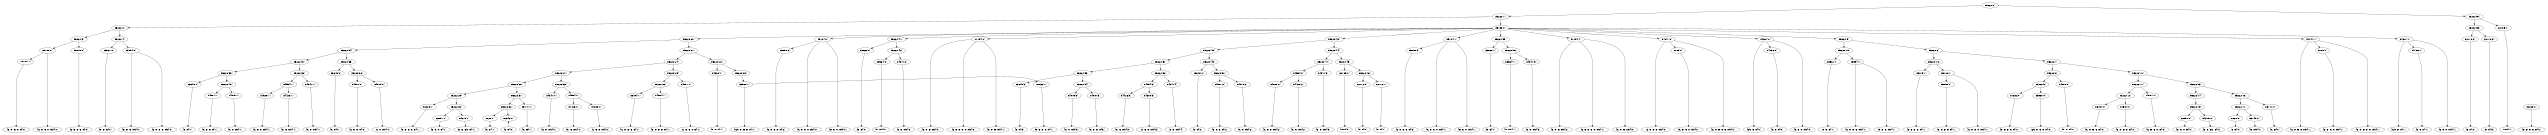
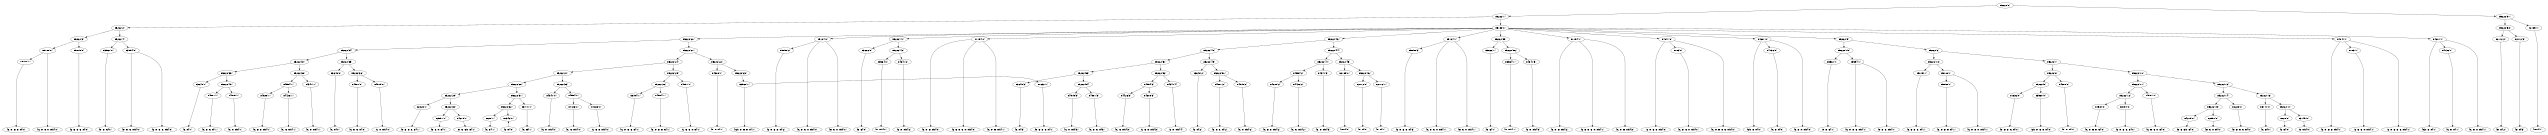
  digraph {
    "L5222(0)"
    "L5222(1)"
    "L5222(57)"
    "L5222(2)"
    "L5188(0)"
    "L5222(58)"
    "L2185(1)"
    "L5222(3)"
    "L5222(4)"
    "L4047(0)"
    "L4607(0)"
    "L5222(5)"
    "L4047(1)"
    "L4607(1)"
    "L5222(20)"
    "L5124(0)"
    "L5222(41)"
    "L1194(0)"
    "L5222(43)"
    "L5124(1)"
    "L5222(55)"
    "L1194(1)"
    "L2172(2)"
    "L2172(3)"
    "L5075(0)"
    "L5100(0)"
    "L3594(0)"
    "L3561(0)"
    "L783(0)"
    "L4136(0)"
    "L5222(6)"
    "L5222(19)"
    "L783(1)"
    "L4136(1)"
    "L5222(21)"
    "L5222(34)"
    "L5098(2)"
    "L5222(42)"
    "L3666(0)"
    "L5222(44)"
    "L5222(48)"
    "L5098(3)"
    "L5222(56)"
    "L3666(1)"
    "L5098(0)"
    "L5222(7)"
    "L5222(18)"
    "L3594(1)"
    "L3561(1)"
    "L5222(22)"
    "L5222(24)"
    "L5222(35)"
    "L5222(37)"
    "L4341(2)"
    "L3564(0)"
    "L5222(45)"
    "L5222(47)"
    "L5222(49)"
    "L5222(51)"
    "L4341(5)"
    "L3564(1)"
    "L5222(8)"
    "L5222(10)"
    "L5075(1)"
    "L5100(1)"
    "L5222(23)"
    "L4388(1)"
    "L5222(25)"
    "L5222(27)"
    "L5222(36)"
    "L3648(0)"
    "L5222(38)"
    "L5222(39)"
    "L5222(46)"
    "L2185(0)"
    "L4341(3)"
    "L4554(2)"
    "L5222(50)"
    "L3648(2)"
    "L5222(52)"
    "L5222(53)"
    "L5222(9)"
    "L4388(0)"
    "L5222(11)"
    "L5222(13)"
    "L5098(1)"
    "L1632(1)"
    "L3560(1)"
    "L5222(26)"
    "L4891(1)"
    "L5222(28)"
    "L5222(33)"
    "L4981(0)"
    "L4915(0)"
    "L4341(1)"
    "L4554(1)"
    "L5222(40)"
    "L3648(1)"
    "L2172(0)"
    "L2172(1)"
    "L4608(2)"
    "L4426(2)"
    "L4981(2)"
    "L4915(2)"
    "L4341(4)"
    "L4554(3)"
    "L5222(54)"
    "L3648(3)"
    "L1632(0)"
    "L3560(0)"
    "L5222(12)"
    "L4891(0)"
    "L5222(14)"
    "L5222(16)"
    "L4584(1)"
    "L3194(1)"
    "L5222(29)"
    "L5222(31)"
    "L4341(0)"
    "L4554(0)"
    "L4608(1)"
    "L4426(1)"
    "L4981(1)"
    "L4915(1)"
    "L4608(3)"
    "L4426(3)"
    "L4981(3)"
    "L4915(3)"
    "L4584(0)"
    "L3194(0)"
    "L5222(15)"
    "L2228(0)"
    "L3741(0)"
    "L5222(17)"
    "L5222(30)"
    "L2228(1)"
    "L3741(1)"
    "L5222(32)"
    "L4608(0)"
    "L4426(0)"
    "L4279(0)"
    "L2991(0)"
    "L820(0)"
    "L3149(0)"
    "L4279(1)"
    "L2991(1)"
    "L820(1)"
    "L1342(0)"
    "[C  E  F  G  A](0)"
    "[C  D  E  F  A](0)"
    "[C  D  F  A  Ais](0)"
    "[C  D  F  G  Ais](0)"
    "[D  F  G  Ais](0)"
    "[D  F  G](0)"
    "[C  E  G  A  Ais](0)"
    "[C  D  E  F  G  Ais](0)"
    "[C  D  E  F  Ais](0)"
    "[C  F  A](0)"
    "[C  F  A  Ais](0)"
    "[Cis  F  A](0)"
    "[D  E  F  G  A](0)"
    "[Cis  D  E  F  A](0)"
    "[D  F  A](0)"
    "[C  D  E  F  G](0)"
    "[C  D  E  G  B](0)"
    "[C  E  G  A  B](0)"
    "[F  G  Gis  B](0)"
    "[F  G  A  B](0)"
    "[D  E  F  G  B](0)"
    "[C  E](0)"
    "[C  B](0)"
    "[G  Ais](0)"
    "[C  E  F  G  A](1)"
    "[C  D  E  F  A](1)"
    "[C  D  F  A  Ais](1)"
    "[C  D  F  G  Ais](1)"
    "[D  F  G  Ais](1)"
    "[D  F  G](1)"
    "[C  E  G  A  Ais](1)"
    "[C  D  E  F  G  Ais](1)"
    "[C  D  E  F  Ais](1)"
    "[C  F  A](1)"
    "[C  F  A  Ais](1)"
    "[Cis  F  A](1)"
    "[D  E  F  G  A](1)"
    "[Cis  D  E  F  A](1)"
    "[D  F  A](1)"
    "[C  D  E  F  G](1)"
    "[C  D  E  G  B](1)"
    "[C  E  G  A  B](1)"
    "[F  G  Gis  B](1)"
    "[F  G  A  B](1)"
    "[D  E  F  G  B](1)"
    "[C  E](1)"
    "[C  B](1)"
    "[C  D](0)"
    "[C  D  Ais](0)"
    "[C  E  F  Ais](0)"
    "[C  G  Ais](0)"
    "[C  F  G  A](0)"
    "[C  A  Ais](0)"
    "[C  A](0)"
    "[C  D  Ais](1)"
    "[C  E  F  Ais](1)"
    "[C  G  Ais](1)"
    "[C  F  G  A](1)"
    "[C  A  Ais](1)"
    "[C  A](1)"
    "[C  D  E  F  A](2)"
    "[C  F  G  A  Ais](0)"
    "[F  G  A  Ais](0)"
    "[C  D  Ais](2)"
    "[A  Ais](0)"
    "[F  G](0)"
    "[C  D  E  Ais](0)"
    "[C  E  F  G  A  Ais](0)"
    "[C  D  E  Ais](1)"
    "[F  A](0)"
    "[F  A](1)"
    "[rest](0)"
    "[C  D  Ais](3)"
    "[C  E  F  Ais](2)"
    "[C  G  Ais](2)"
    "[C  F  G  A](2)"
    "[C  A  Ais](2)"
    "[C  A](2)"
    "[C  D  Ais](4)"
    "[C  E  F  Ais](3)"
    "[C  G  Ais](3)"
    "[C  F  G  A](3)"
    "[C  A  Ais](3)"
    "[C  A](3)"
    "[C  D  E  F  A](3)"
    "[C  F  G  A  Ais](1)"
    "[F  G  A  Ais](1)"
    "[C  D  Ais](5)"
    "[A  Ais](1)"
    "[F  G](1)"
    "[C  D  E  Ais](2)"
    "[C  E  F  G  A  Ais](1)"
    "[C  D  E  Ais](3)"
    "[F  A](2)"
    "[F  A](3)"
    "[rest](1)"
    subgraph sub_1 {
      rank=min
      "L5222(0)"
    }
    subgraph sub_2 {
      rank=same
      "L5222(1)"
      "L5222(57)"
    }
    subgraph sub_3 {
      rank=same
      "L5222(2)"
      "L5188(0)"
      "L5222(58)"
      "L2185(1)"
    }
    subgraph sub_4 {
      rank=same
      "L5222(3)"
      "L5222(4)"
      "L4047(0)"
      "L4607(0)"
      "L5222(5)"
      "L4047(1)"
      "L4607(1)"
      "L5222(20)"
      "L5124(0)"
      "L5222(41)"
      "L1194(0)"
      "L5222(43)"
      "L5124(1)"
      "L5222(55)"
      "L1194(1)"
      "L2172(2)"
      "L2172(3)"
    }
    subgraph sub_5 {
      rank=same
      "L5075(0)"
      "L5100(0)"
      "L3594(0)"
      "L3561(0)"
      "L783(0)"
      "L4136(0)"
      "L5222(6)"
      "L5222(19)"
      "L783(1)"
      "L4136(1)"
      "L5222(21)"
      "L5222(34)"
      "L5098(2)"
      "L5222(42)"
      "L3666(0)"
      "L5222(44)"
      "L5222(48)"
      "L5098(3)"
      "L5222(56)"
      "L3666(1)"
    }
    subgraph sub_6 {
      rank=same
      "L5098(0)"
      "L5222(7)"
      "L5222(18)"
      "L3594(1)"
      "L3561(1)"
      "L5222(22)"
      "L5222(24)"
      "L5222(35)"
      "L5222(37)"
      "L4341(2)"
      "L3564(0)"
      "L5222(45)"
      "L5222(47)"
      "L5222(49)"
      "L5222(51)"
      "L4341(5)"
      "L3564(1)"
    }
    subgraph sub_7 {
      rank=same
      "L5222(8)"
      "L5222(10)"
      "L5075(1)"
      "L5100(1)"
      "L5222(23)"
      "L4388(1)"
      "L5222(25)"
      "L5222(27)"
      "L5222(36)"
      "L3648(0)"
      "L5222(38)"
      "L5222(39)"
      "L5222(46)"
      "L2185(0)"
      "L4341(3)"
      "L4554(2)"
      "L5222(50)"
      "L3648(2)"
      "L5222(52)"
      "L5222(53)"
    }
    subgraph sub_8 {
      rank=same
      "L5222(9)"
      "L4388(0)"
      "L5222(11)"
      "L5222(13)"
      "L5098(1)"
      "L1632(1)"
      "L3560(1)"
      "L5222(26)"
      "L4891(1)"
      "L5222(28)"
      "L5222(33)"
      "L4981(0)"
      "L4915(0)"
      "L4341(1)"
      "L4554(1)"
      "L5222(40)"
      "L3648(1)"
      "L2172(0)"
      "L2172(1)"
      "L4608(2)"
      "L4426(2)"
      "L4981(2)"
      "L4915(2)"
      "L4341(4)"
      "L4554(3)"
      "L5222(54)"
      "L3648(3)"
    }
    subgraph sub_9 {
      rank=same
      "L1632(0)"
      "L3560(0)"
      "L5222(12)"
      "L4891(0)"
      "L5222(14)"
      "L5222(16)"
      "L4584(1)"
      "L3194(1)"
      "L5222(29)"
      "L5222(31)"
      "L4341(0)"
      "L4554(0)"
      "L4608(1)"
      "L4426(1)"
      "L4981(1)"
      "L4915(1)"
      "L4608(3)"
      "L4426(3)"
      "L4981(3)"
      "L4915(3)"
    }
    subgraph sub_10 {
      rank=same
      "L4584(0)"
      "L3194(0)"
      "L5222(15)"
      "L2228(0)"
      "L3741(0)"
      "L5222(17)"
      "L5222(30)"
      "L2228(1)"
      "L3741(1)"
      "L5222(32)"
      "L4608(0)"
      "L4426(0)"
    }
    subgraph sub_11 {
      rank=same
      "L4279(0)"
      "L2991(0)"
      "L820(0)"
      "L3149(0)"
      "L4279(1)"
      "L2991(1)"
      "L820(1)"
      "L1342(0)"
    }
    subgraph sub_12 {
      rank=max
      "[C  E  F  G  A](0)"
      "[C  D  E  F  A](0)"
      "[C  D  F  A  Ais](0)"
      "[C  D  F  G  Ais](0)"
      "[D  F  G  Ais](0)"
      "[D  F  G](0)"
      "[C  E  G  A  Ais](0)"
      "[C  D  E  F  G  Ais](0)"
      "[C  D  E  F  Ais](0)"
      "[C  F  A](0)"
      "[C  F  A  Ais](0)"
      "[Cis  F  A](0)"
      "[D  E  F  G  A](0)"
      "[Cis  D  E  F  A](0)"
      "[D  F  A](0)"
      "[C  D  E  F  G](0)"
      "[C  D  E  G  B](0)"
      "[C  E  G  A  B](0)"
      "[F  G  Gis  B](0)"
      "[F  G  A  B](0)"
      "[D  E  F  G  B](0)"
      "[C  E](0)"
      "[C  B](0)"
      "[G  Ais](0)"
      "[C  E  F  G  A](1)"
      "[C  D  E  F  A](1)"
      "[C  D  F  A  Ais](1)"
      "[C  D  F  G  Ais](1)"
      "[D  F  G  Ais](1)"
      "[D  F  G](1)"
      "[C  E  G  A  Ais](1)"
      "[C  D  E  F  G  Ais](1)"
      "[C  D  E  F  Ais](1)"
      "[C  F  A](1)"
      "[C  F  A  Ais](1)"
      "[Cis  F  A](1)"
      "[D  E  F  G  A](1)"
      "[Cis  D  E  F  A](1)"
      "[D  F  A](1)"
      "[C  D  E  F  G](1)"
      "[C  D  E  G  B](1)"
      "[C  E  G  A  B](1)"
      "[F  G  Gis  B](1)"
      "[F  G  A  B](1)"
      "[D  E  F  G  B](1)"
      "[C  E](1)"
      "[C  B](1)"
      "[C  D](0)"
      "[C  D  Ais](0)"
      "[C  E  F  Ais](0)"
      "[C  G  Ais](0)"
      "[C  F  G  A](0)"
      "[C  A  Ais](0)"
      "[C  A](0)"
      "[C  D  Ais](1)"
      "[C  E  F  Ais](1)"
      "[C  G  Ais](1)"
      "[C  F  G  A](1)"
      "[C  A  Ais](1)"
      "[C  A](1)"
      "[C  D  E  F  A](2)"
      "[C  F  G  A  Ais](0)"
      "[F  G  A  Ais](0)"
      "[C  D  Ais](2)"
      "[A  Ais](0)"
      "[F  G](0)"
      "[C  D  E  Ais](0)"
      "[C  E  F  G  A  Ais](0)"
      "[C  D  E  Ais](1)"
      "[F  A](0)"
      "[F  A](1)"
      "[rest](0)"
      "[C  D  Ais](3)"
      "[C  E  F  Ais](2)"
      "[C  G  Ais](2)"
      "[C  F  G  A](2)"
      "[C  A  Ais](2)"
      "[C  A](2)"
      "[C  D  Ais](4)"
      "[C  E  F  Ais](3)"
      "[C  G  Ais](3)"
      "[C  F  G  A](3)"
      "[C  A  Ais](3)"
      "[C  A](3)"
      "[C  D  E  F  A](3)"
      "[C  F  G  A  Ais](1)"
      "[F  G  A  Ais](1)"
      "[C  D  Ais](5)"
      "[A  Ais](1)"
      "[F  G](1)"
      "[C  D  E  Ais](2)"
      "[C  E  F  G  A  Ais](1)"
      "[C  D  E  Ais](3)"
      "[F  A](2)"
      "[F  A](3)"
      "[rest](1)"
    }
    "L5222(0)" -> "L5222(1)"
    "L5222(0)" -> "L5222(57)"
    "L5222(1)" -> "L5222(2)"
    "L5222(1)" -> "L5188(0)"
    "L5222(57)" -> "L5222(58)"
    "L5222(57)" -> "L2185(1)"
    "L5222(2)" -> "L5222(3)"
    "L5222(2)" -> "L5222(4)"
    "L5188(0)" -> "L4047(0)"
    "L5188(0)" -> "L4607(0)"
    "L5188(0)" -> "L5222(5)"
    "L5188(0)" -> "L4047(1)"
    "L5188(0)" -> "L4607(1)"
    "L5188(0)" -> "L5222(20)"
    "L5188(0)" -> "L5124(0)"
    "L5188(0)" -> "L5222(41)"
    "L5188(0)" -> "L1194(0)"
    "L5188(0)" -> "L5222(43)"
    "L5188(0)" -> "L5124(1)"
    "L5188(0)" -> "L5222(55)"
    "L5188(0)" -> "L1194(1)"
    "L5222(58)" -> "L2172(2)"
    "L5222(58)" -> "L2172(3)"
    "L2185(1)" -> "[rest](1)"
    "L5222(3)" -> "L5075(0)"
    "L5222(3)" -> "L5100(0)"
    "L5222(4)" -> "L3594(0)"
    "L5222(4)" -> "L3561(0)"
    "L4047(0)" -> "L783(0)"
    "L4047(0)" -> "[C  D  E  F  G  Ais](0)"
    "L4047(0)" -> "[C  D  E  F  Ais](0)"
    "L4607(0)" -> "L4136(0)"
    "L4607(0)" -> "[C  F  A  Ais](0)"
    "L4607(0)" -> "[Cis  F  A](0)"
    "L5222(5)" -> "L5222(6)"
    "L5222(5)" -> "L5222(19)"
    "L4047(1)" -> "L783(1)"
    "L4047(1)" -> "[C  D  E  F  G  Ais](1)"
    "L4047(1)" -> "[C  D  E  F  Ais](1)"
    "L4607(1)" -> "L4136(1)"
    "L4607(1)" -> "[C  F  A  Ais](1)"
    "L4607(1)" -> "[Cis  F  A](1)"
    "L5222(20)" -> "L5222(21)"
    "L5222(20)" -> "L5222(34)"
    "L5124(0)" -> "L5098(2)"
    "L5124(0)" -> "[C  F  G  A  Ais](0)"
    "L5124(0)" -> "[F  G  A  Ais](0)"
    "L5222(41)" -> "L5222(42)"
    "L5222(41)" -> "L3666(0)"
    "L1194(0)" -> "[C  D  E  Ais](0)"
    "L1194(0)" -> "[C  E  F  G  A  Ais](0)"
    "L1194(0)" -> "[C  D  E  Ais](1)"
    "L5222(43)" -> "L5222(44)"
    "L5222(43)" -> "L5222(48)"
    "L5124(1)" -> "L5098(3)"
    "L5124(1)" -> "[C  F  G  A  Ais](1)"
    "L5124(1)" -> "[F  G  A  Ais](1)"
    "L5222(55)" -> "L5222(56)"
    "L5222(55)" -> "L3666(1)"
    "L1194(1)" -> "[C  D  E  Ais](2)"
    "L1194(1)" -> "[C  E  F  G  A  Ais](1)"
    "L1194(1)" -> "[C  D  E  Ais](3)"
    "L2172(2)" -> "[F  A](2)"
    "L2172(3)" -> "[F  A](3)"
    "L5075(0)" -> "[C  E  F  G  A](0)"
    "L5100(0)" -> "L5098(0)"
    "L5100(0)" -> "[C  D  F  A  Ais](0)"
    "L3594(0)" -> "[C  D  F  G  Ais](0)"
    "L3594(0)" -> "[D  F  G  Ais](0)"
    "L3561(0)" -> "[D  F  G](0)"
    "L783(0)" -> "[C  E  G  A  Ais](0)"
    "L4136(0)" -> "[C  F  A](0)"
    "L5222(6)" -> "L5222(7)"
    "L5222(6)" -> "L5222(18)"
    "L5222(19)" -> "L3594(1)"
    "L5222(19)" -> "L3561(1)"
    "L783(1)" -> "[C  E  G  A  Ais](1)"
    "L4136(1)" -> "[C  F  A](1)"
    "L5222(21)" -> "L5222(22)"
    "L5222(21)" -> "L5222(24)"
    "L5222(34)" -> "L5222(35)"
    "L5222(34)" -> "L5222(37)"
    "L5098(2)" -> "[C  D  E  F  A](2)"
    "L5222(42)" -> "L4341(2)"
    "L5222(42)" -> "L3564(0)"
    "L3666(0)" -> "[F  G](0)"
    "L5222(44)" -> "L5222(45)"
    "L5222(44)" -> "L5222(47)"
    "L5222(48)" -> "L5222(49)"
    "L5222(48)" -> "L5222(51)"
    "L5098(3)" -> "[C  D  E  F  A](3)"
    "L5222(56)" -> "L4341(5)"
    "L5222(56)" -> "L3564(1)"
    "L3666(1)" -> "[F  G](1)"
    "L5098(0)" -> "[C  D  E  F  A](0)"
    "L5222(7)" -> "L5222(8)"
    "L5222(7)" -> "L5222(10)"
    "L5222(18)" -> "L5075(1)"
    "L5222(18)" -> "L5100(1)"
    "L3594(1)" -> "[C  D  F  G  Ais](1)"
    "L3594(1)" -> "[D  F  G  Ais](1)"
    "L3561(1)" -> "[D  F  G](1)"
    "L5222(22)" -> "L5222(23)"
    "L5222(22)" -> "L4388(1)"
    "L5222(24)" -> "L5222(25)"
    "L5222(24)" -> "L5222(27)"
    "L5222(35)" -> "L5222(36)"
    "L5222(35)" -> "L3648(0)"
    "L5222(37)" -> "L5222(38)"
    "L5222(37)" -> "L5222(39)"
    "L4341(2)" -> "[C  D  Ais](2)"
    "L3564(0)" -> "[A  Ais](0)"
    "L5222(45)" -> "L5222(46)"
    "L5222(45)" -> "L2185(0)"
    "L5222(47)" -> "L4341(3)"
    "L5222(47)" -> "L4554(2)"
    "L5222(49)" -> "L5222(50)"
    "L5222(49)" -> "L3648(2)"
    "L5222(51)" -> "L5222(52)"
    "L5222(51)" -> "L5222(53)"
    "L4341(5)" -> "[C  D  Ais](5)"
    "L3564(1)" -> "[A  Ais](1)"
    "L5222(8)" -> "L5222(9)"
    "L5222(8)" -> "L4388(0)"
    "L5222(10)" -> "L5222(11)"
    "L5222(10)" -> "L5222(13)"
    "L5075(1)" -> "[C  E  F  G  A](1)"
    "L5100(1)" -> "L5098(1)"
    "L5100(1)" -> "[C  D  F  A  Ais](1)"
    "L5222(23)" -> "L3560(1)"
    "L4388(1)" -> "[D  F  A](1)"
    "L5222(25)" -> "L5222(26)"
    "L5222(25)" -> "L4891(1)"
    "L5222(27)" -> "L5222(28)"
    "L5222(27)" -> "L5222(33)"
    "L5222(36)" -> "L4981(0)"
    "L5222(36)" -> "L4915(0)"
    "L3648(0)" -> "[C  A](0)"
    "L5222(38)" -> "L4341(1)"
    "L5222(38)" -> "L4554(1)"
    "L5222(39)" -> "L5222(40)"
    "L5222(39)" -> "L3648(1)"
    "L5222(46)" -> "L2172(0)"
    "L5222(46)" -> "L2172(1)"
    "L2185(0)" -> "[rest](0)"
    "L4341(3)" -> "[C  D  Ais](3)"
    "L4554(2)" -> "L4608(2)"
    "L4554(2)" -> "L4426(2)"
    "L5222(50)" -> "L4981(2)"
    "L5222(50)" -> "L4915(2)"
    "L3648(2)" -> "[C  A](2)"
    "L5222(52)" -> "L4341(4)"
    "L5222(52)" -> "L4554(3)"
    "L5222(53)" -> "L5222(54)"
    "L5222(53)" -> "L3648(3)"
    "L5222(9)" -> "L1632(0)"
    "L5222(9)" -> "L3560(0)"
    "L4388(0)" -> "[D  F  A](0)"
    "L5222(11)" -> "L5222(12)"
    "L5222(11)" -> "L4891(0)"
    "L5222(13)" -> "L5222(14)"
    "L5222(13)" -> "L5222(16)"
    "L5098(1)" -> "[C  D  E  F  A](1)"
    "L1632(1)" -> "[D  E  F  G  A](1)"
    "L3560(1)" -> "L1632(1)"
    "L3560(1)" -> "[Cis  D  E  F  A](1)"
    "L5222(26)" -> "L4584(1)"
    "L5222(26)" -> "L3194(1)"
    "L4891(1)" -> "[C  E  G  A  B](1)"
    "L5222(28)" -> "L5222(29)"
    "L5222(28)" -> "L5222(31)"
    "L5222(33)" -> "L4341(0)"
    "L5222(33)" -> "L4554(0)"
    "L4981(0)" -> "[C  F  G  A](0)"
    "L4915(0)" -> "[C  A  Ais](0)"
    "L4341(1)" -> "[C  D  Ais](1)"
    "L4554(1)" -> "L4608(1)"
    "L4554(1)" -> "L4426(1)"
    "L5222(40)" -> "L4981(1)"
    "L5222(40)" -> "L4915(1)"
    "L3648(1)" -> "[C  A](1)"
    "L2172(0)" -> "[F  A](0)"
    "L2172(1)" -> "[F  A](1)"
    "L4608(2)" -> "[C  E  F  Ais](2)"
    "L4426(2)" -> "[C  G  Ais](2)"
    "L4981(2)" -> "[C  F  G  A](2)"
    "L4915(2)" -> "[C  A  Ais](2)"
    "L4341(4)" -> "[C  D  Ais](4)"
    "L4554(3)" -> "L4608(3)"
    "L4554(3)" -> "L4426(3)"
    "L5222(54)" -> "L4981(3)"
    "L5222(54)" -> "L4915(3)"
    "L3648(3)" -> "[C  A](3)"
    "L1632(0)" -> "[D  E  F  G  A](0)"
    "L3560(0)" -> "[Cis  D  E  F  A](0)"
    "L5222(12)" -> "L4584(0)"
    "L5222(12)" -> "L3194(0)"
    "L4891(0)" -> "[C  E  G  A  B](0)"
    "L5222(14)" -> "L5222(15)"
+   "L5222(14)" -> "L2228(0)"
    "L5222(16)" -> "L3741(0)"
    "L5222(16)" -> "L5222(17)"
    "L4584(1)" -> "[C  D  E  F  G](1)"
    "L3194(1)" -> "[C  D  E  G  B](1)"
    "L5222(29)" -> "L5222(30)"
    "L5222(29)" -> "L2228(1)"
    "L5222(31)" -> "L3741(1)"
    "L5222(31)" -> "L5222(32)"
    "L4341(0)" -> "[C  D  Ais](0)"
    "L4554(0)" -> "L4608(0)"
    "L4554(0)" -> "L4426(0)"
    "L4608(1)" -> "[C  E  F  Ais](1)"
    "L4426(1)" -> "[C  G  Ais](1)"
    "L4981(1)" -> "[C  F  G  A](1)"
    "L4915(1)" -> "[C  A  Ais](1)"
    "L4608(3)" -> "[C  E  F  Ais](3)"
    "L4426(3)" -> "[C  G  Ais](3)"
    "L4981(3)" -> "[C  F  G  A](3)"
    "L4915(3)" -> "[C  A  Ais](3)"
    "L4584(0)" -> "[C  D  E  F  G](0)"
    "L3194(0)" -> "[C  D  E  G  B](0)"
    "L5222(15)" -> "L4279(0)"
    "L5222(15)" -> "L2991(0)"
    "L2228(0)" -> "[D  E  F  G  B](0)"
    "L3741(0)" -> "[C  E](0)"
    "L5222(17)" -> "L820(0)"
    "L5222(17)" -> "L3149(0)"
    "L5222(30)" -> "L4279(1)"
    "L5222(30)" -> "L2991(1)"
    "L2228(1)" -> "[D  E  F  G  B](1)"
    "L3741(1)" -> "[C  E](1)"
    "L5222(32)" -> "L820(1)"
    "L5222(32)" -> "L1342(0)"
    "L4608(0)" -> "[C  E  F  Ais](0)"
    "L4426(0)" -> "[C  G  Ais](0)"
    "L4279(0)" -> "[F  G  Gis  B](0)"
    "L2991(0)" -> "[F  G  A  B](0)"
    "L820(0)" -> "[C  B](0)"
    "L3149(0)" -> "[G  Ais](0)"
    "L4279(1)" -> "[F  G  Gis  B](1)"
    "L2991(1)" -> "[F  G  A  B](1)"
    "L820(1)" -> "[C  B](1)"
    "[C  D](0)" -> "L1342(0)"
  }
